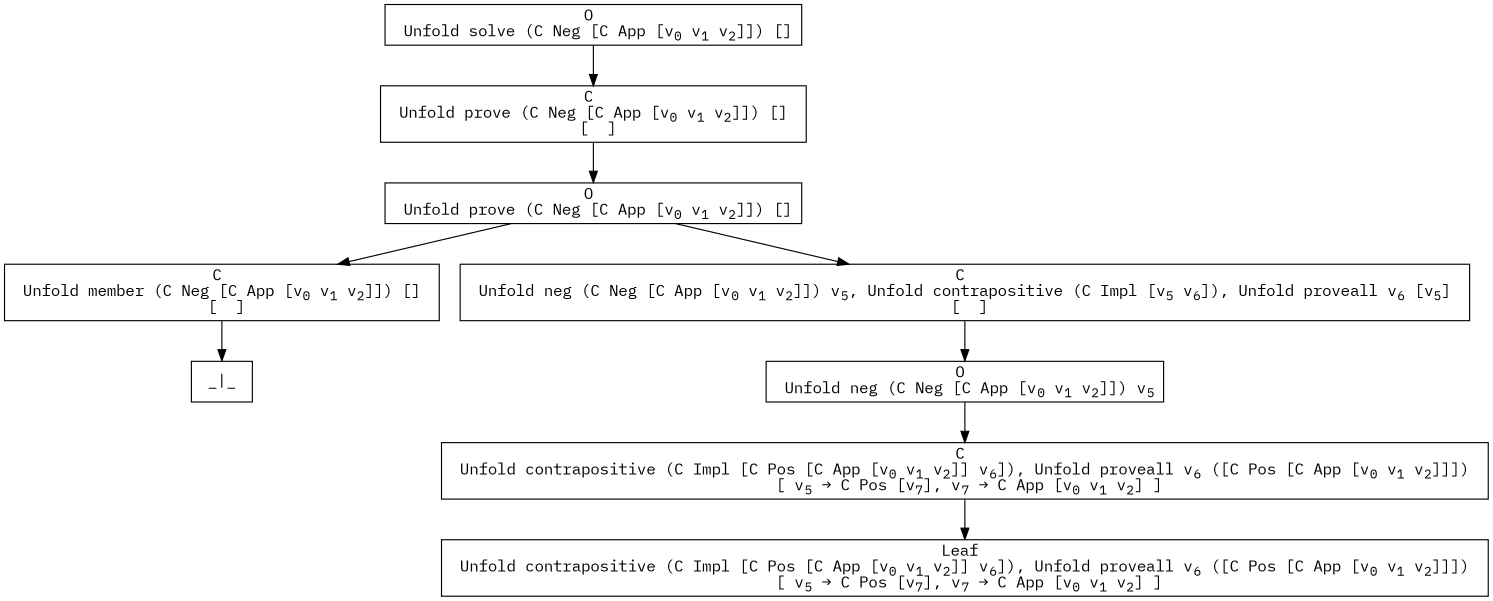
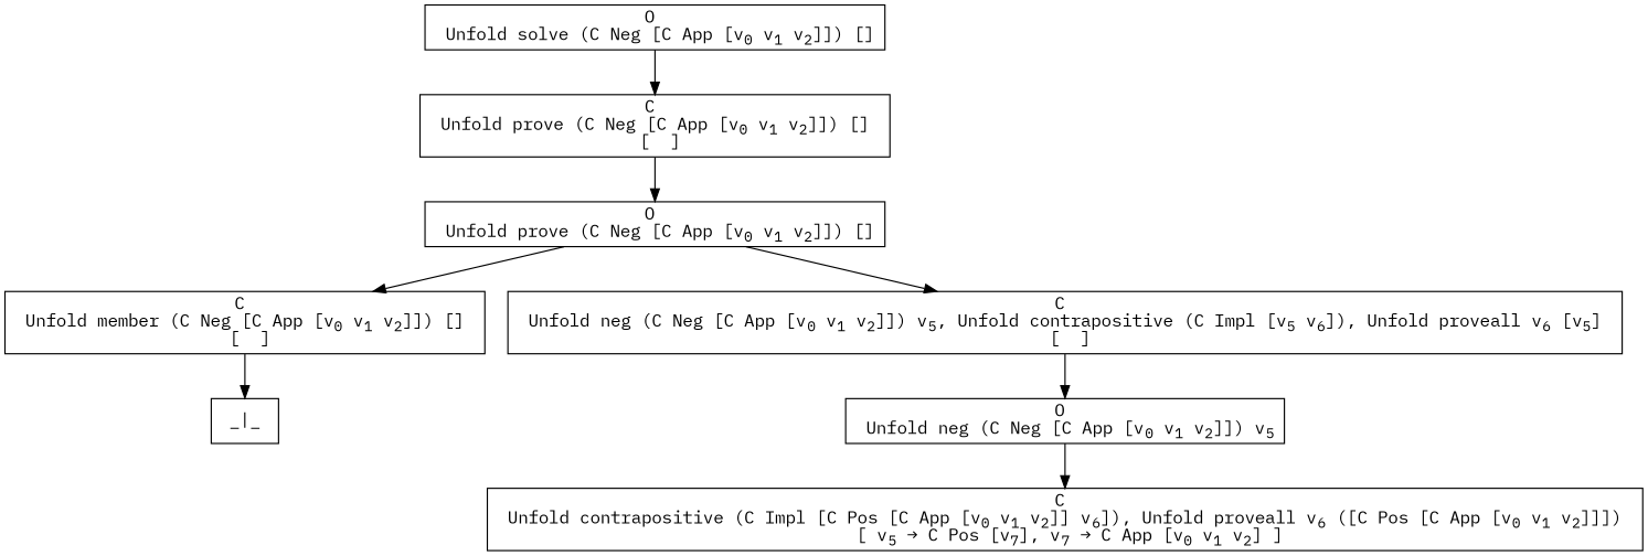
  digraph {
    rankdir=TB
    fontname="IBM Plex Mono"
    node [fillcolor=white shape=box style=filled fontname="IBM Plex Mono"]
    edge [fontname="IBM Plex Mono"]
    n1 [label=<O <BR/> Unfold solve (C Neg [C App [v<SUB>0</SUB> v<SUB>1</SUB> v<SUB>2</SUB>]]) []>]
    n2 [label=<C <BR/> Unfold prove (C Neg [C App [v<SUB>0</SUB> v<SUB>1</SUB> v<SUB>2</SUB>]]) [] <BR/>  [  ] >]
    n3 [label=<O <BR/> Unfold prove (C Neg [C App [v<SUB>0</SUB> v<SUB>1</SUB> v<SUB>2</SUB>]]) []>]
    n4 [label=<C <BR/> Unfold member (C Neg [C App [v<SUB>0</SUB> v<SUB>1</SUB> v<SUB>2</SUB>]]) [] <BR/>  [  ] >]
    n5 [label=<C <BR/> Unfold neg (C Neg [C App [v<SUB>0</SUB> v<SUB>1</SUB> v<SUB>2</SUB>]]) v<SUB>5</SUB>, Unfold contrapositive (C Impl [v<SUB>5</SUB> v<SUB>6</SUB>]), Unfold proveall v<SUB>6</SUB> [v<SUB>5</SUB>] <BR/>  [  ] >]
    n6 [label=<_|_>]
    n7 [label=<O <BR/> Unfold neg (C Neg [C App [v<SUB>0</SUB> v<SUB>1</SUB> v<SUB>2</SUB>]]) v<SUB>5</SUB>>]
    n8 [label=<C <BR/> Unfold contrapositive (C Impl [C Pos [C App [v<SUB>0</SUB> v<SUB>1</SUB> v<SUB>2</SUB>]] v<SUB>6</SUB>]), Unfold proveall v<SUB>6</SUB> ([C Pos [C App [v<SUB>0</SUB> v<SUB>1</SUB> v<SUB>2</SUB>]]]) <BR/>  [ v<SUB>5</SUB> &rarr; C Pos [v<SUB>7</SUB>], v<SUB>7</SUB> &rarr; C App [v<SUB>0</SUB> v<SUB>1</SUB> v<SUB>2</SUB>] ] >]
-   n9 [label=<Leaf <BR/> Unfold contrapositive (C Impl [C Pos [C App [v<SUB>0</SUB> v<SUB>1</SUB> v<SUB>2</SUB>]] v<SUB>6</SUB>]), Unfold proveall v<SUB>6</SUB> ([C Pos [C App [v<SUB>0</SUB> v<SUB>1</SUB> v<SUB>2</SUB>]]]) <BR/>  [ v<SUB>5</SUB> &rarr; C Pos [v<SUB>7</SUB>], v<SUB>7</SUB> &rarr; C App [v<SUB>0</SUB> v<SUB>1</SUB> v<SUB>2</SUB>] ] >]
    n1 -> n2
    n2 -> n3
    n3 -> n4
    n3 -> n5
    n4 -> n6
    n5 -> n7
    n7 -> n8
-   n8 -> n9
  }
